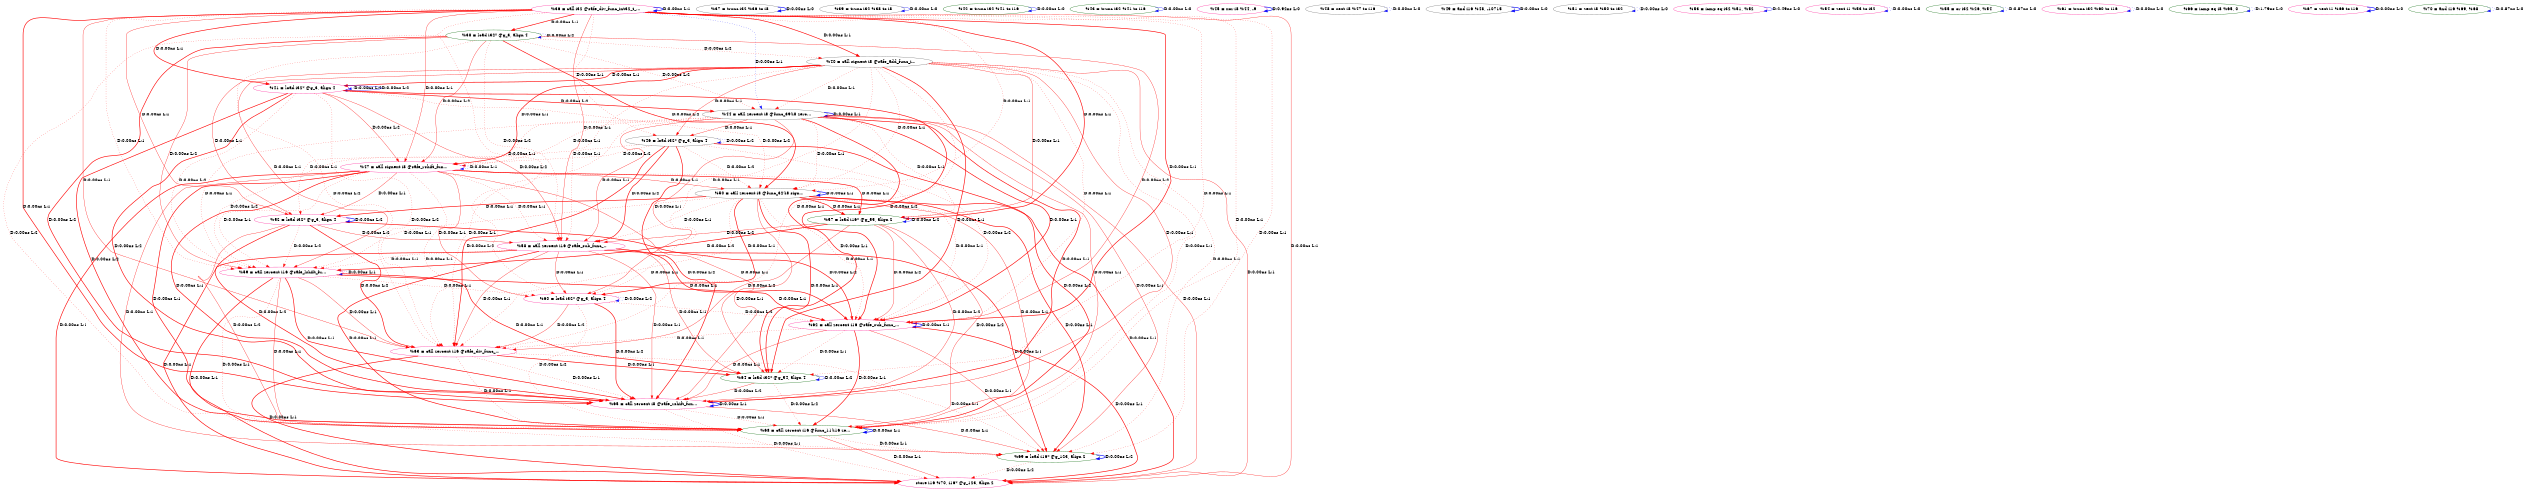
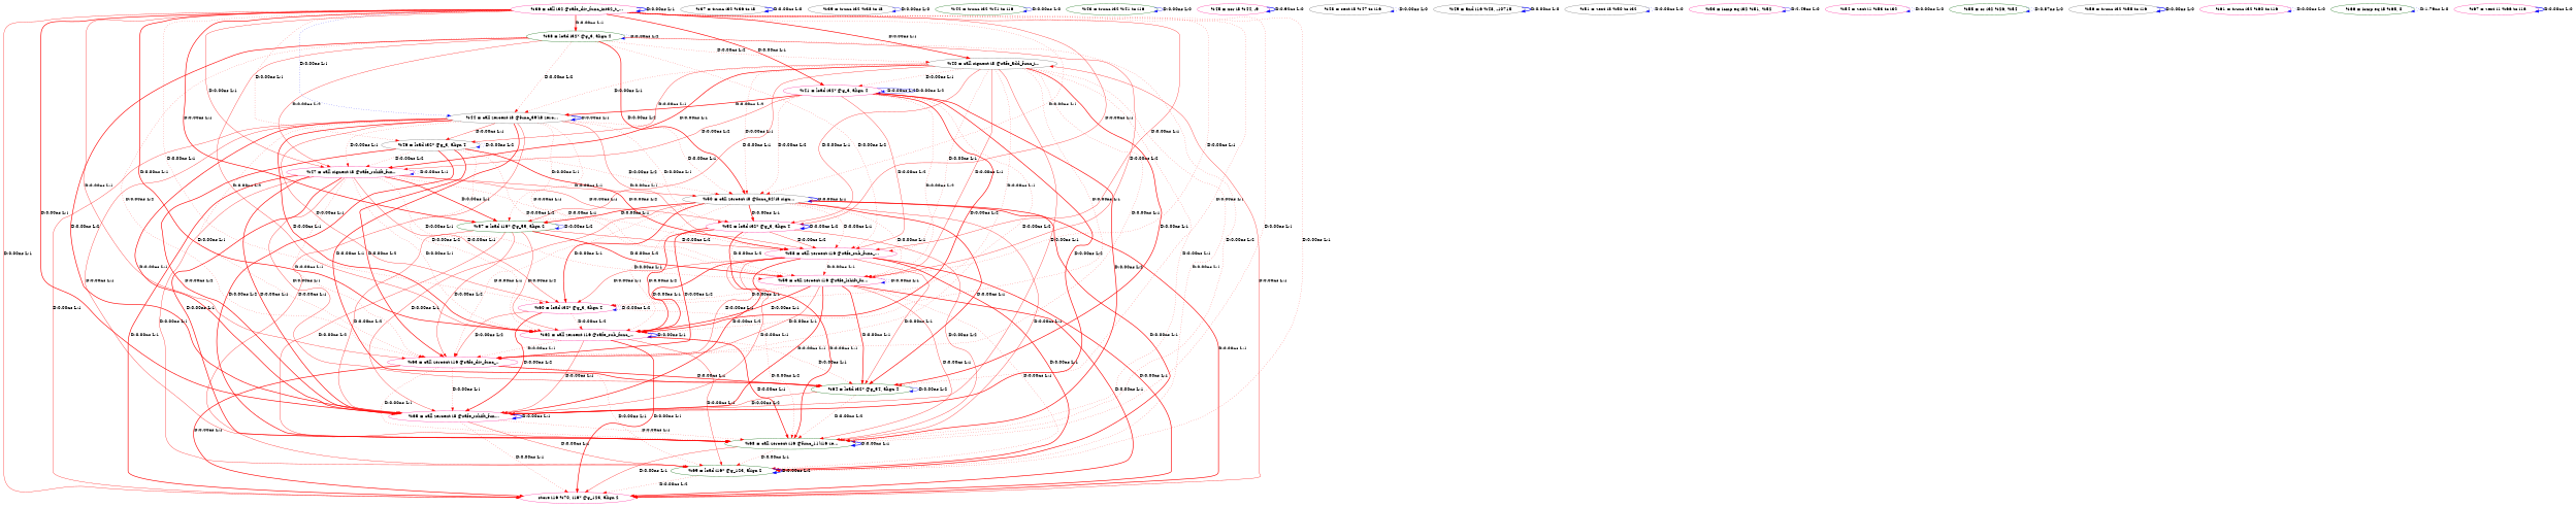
  digraph {
    node [color=deeppink]
    edge [color=red style=dotted]
    n1 [label="  %36 = call i32 @safe_div_func_int32_t_..."]
    n2 [color=darkgreen label="  %38 = load i32* @g_3, align 4"]
    n3 [color=gray40 label="  %40 = call signext i8 @safe_add_func_i..."]
    n4 [label="  %41 = load i32* @g_3, align 4"]
    n5 [color=gray40 label="  %44 = call zeroext i8 @func_39(i8 zero..."]
    n6 [color=gray40 label="  %46 = load i32* @g_3, align 4"]
    n7 [label="  %47 = call signext i8 @safe_rshift_fun..."]
    n8 [color=gray40 label="  %50 = call zeroext i8 @func_32(i8 sign..."]
    n9 [label="  %52 = load i32* @g_3, align 4"]
    n10 [color=darkgreen label="  %57 = load i16* @g_55, align 2"]
    n11 [label="  %58 = call zeroext i16 @safe_sub_func_..."]
    n12 [label="  %59 = call zeroext i16 @safe_lshift_fu..."]
    n13 [label="  %60 = load i32* @g_3, align 4"]
    n14 [label="  %62 = call zeroext i16 @safe_sub_func_..."]
    n15 [label="  %63 = call zeroext i16 @safe_div_func_..."]
    n16 [color=darkgreen label="  %64 = load i32* @g_54, align 4"]
    n17 [label="  %65 = call zeroext i8 @safe_rshift_fun..."]
    n18 [color=darkgreen label="  %68 = call zeroext i16 @func_11(i16 ze..."]
    n19 [color=darkgreen label="  %69 = load i16* @g_123, align 2"]
    n20 [label="  store i16 %70, i16* @g_123, align 2"]
    n21 [color=gray40 label="  %37 = trunc i32 %36 to i8"]
    n22 [color=gray40 label="  %39 = trunc i32 %38 to i8"]
    n23 [color=darkgreen label="  %42 = trunc i32 %41 to i16"]
    n24 [color=darkgreen label="  %43 = trunc i32 %41 to i16"]
    n25 [label="  %45 = xor i8 %44, -9"]
    n26 [color=gray40 label="  %48 = sext i8 %47 to i16"]
    n27 [color=gray40 label="  %49 = and i16 %48, -10715"]
    n28 [color=gray40 label="  %51 = zext i8 %50 to i32"]
    n29 [label="  %53 = icmp eq i32 %51, %52"]
    n30 [label="  %54 = zext i1 %53 to i32"]
    n31 [color=darkgreen label="  %55 = or i32 %26, %54"]
+   n32 [color=gray40 label="  %56 = trunc i32 %55 to i16"]
    n33 [label="  %61 = trunc i32 %60 to i16"]
    n34 [color=darkgreen label="  %66 = icmp eq i8 %65, 0"]
    n35 [label="  %67 = zext i1 %66 to i16"]
-   n36 [color=darkgreen label="  %70 = and i16 %69, %68"]
    n1 -> n1 [color=blue label="D:0.00ns L:1" style=bold]
    n1 -> n2 [label="D:0.00ns L:1" style=bold]
    n1 -> n3 [label="D:0.00ns L:1" style=bold]
    n1 -> n4 [label="D:0.00ns L:1" style=bold]
    n1 -> n5 [color=blue label="D:0.00ns L:1"]
    n1 -> n6 [label="D:0.00ns L:1"]
    n1 -> n7 [label="D:0.00ns L:1" style=solid]
    n1 -> n8 [label="D:0.00ns L:1"]
    n1 -> n9 [label="D:0.00ns L:1" style=solid]
    n1 -> n10 [label="D:0.00ns L:1" style=bold]
    n1 -> n11 [label="D:0.00ns L:1" style=solid]
    n1 -> n12 [label="D:0.00ns L:1"]
    n1 -> n13 [label="D:0.00ns L:1"]
    n1 -> n14 [label="D:0.00ns L:1" style=bold]
    n1 -> n15 [label="D:0.00ns L:1" style=solid]
    n1 -> n16 [label="D:0.00ns L:1"]
    n1 -> n17 [label="D:0.00ns L:1" style=bold]
    n1 -> n18 [label="D:0.00ns L:1"]
    n1 -> n19 [label="D:0.00ns L:1"]
    n1 -> n20 [label="D:0.00ns L:1" style=solid]
    n2 -> n2 [color=blue label="D:0.00ns L:2"]
    n2 -> n3 [label="D:0.00ns L:2"]
    n2 -> n5 [label="D:0.00ns L:2"]
    n2 -> n7 [label="D:0.00ns L:2" style=solid]
    n2 -> n8 [label="D:0.00ns L:2" style=bold]
    n2 -> n11 [label="D:0.00ns L:2"]
    n2 -> n12 [label="D:0.00ns L:2" style=solid]
    n2 -> n14 [label="D:0.00ns L:2" style=solid]
    n2 -> n15 [label="D:0.00ns L:2"]
    n2 -> n17 [label="D:0.00ns L:2" style=bold]
    n2 -> n18 [label="D:0.00ns L:2"]
-   n3 -> n4 [label="D:0.00ns L:1" style=bold]
+   n3 -> n4 [label="D:0.00ns L:1"]
    n3 -> n5 [label="D:0.00ns L:1"]
    n3 -> n6 [label="D:0.00ns L:1" style=solid]
    n3 -> n7 [label="D:0.00ns L:1" style=bold]
    n3 -> n8 [label="D:0.00ns L:1"]
    n3 -> n9 [label="D:0.00ns L:1" style=solid]
    n3 -> n10 [label="D:0.00ns L:1" style=solid]
    n3 -> n11 [label="D:0.00ns L:1"]
    n3 -> n12 [label="D:0.00ns L:1" style=solid]
    n3 -> n13 [label="D:0.00ns L:1"]
    n3 -> n14 [label="D:0.00ns L:1"]
    n3 -> n15 [label="D:0.00ns L:1"]
    n3 -> n16 [label="D:0.00ns L:1" style=bold]
    n3 -> n17 [label="D:0.00ns L:1" style=solid]
    n3 -> n18 [label="D:0.00ns L:1"]
    n3 -> n19 [label="D:0.00ns L:1"]
-   n3 -> n20 [label="D:0.00ns L:1" style=solid]
+   n20 -> n3 [label="D:0.00ns L:1" style=solid]
    n4 -> n4 [color=blue label="D:0.00ns L:2"]
    n4 -> n4 [color=blue label="D:0.00ns L:2" style=solid]
    n4 -> n5 [label="D:0.00ns L:2" style=bold]
    n4 -> n7 [label="D:0.00ns L:2" style=solid]
    n4 -> n8 [label="D:0.00ns L:2"]
    n4 -> n11 [label="D:0.00ns L:2" style=solid]
    n4 -> n12 [label="D:0.00ns L:2"]
    n4 -> n14 [label="D:0.00ns L:2" style=bold]
    n4 -> n15 [label="D:0.00ns L:2"]
    n4 -> n17 [label="D:0.00ns L:2" style=bold]
    n4 -> n18 [label="D:0.00ns L:2" style=bold]
    n5 -> n5 [color=blue label="D:0.00ns L:1" style=bold]
    n5 -> n6 [label="D:0.00ns L:1" style=solid]
    n5 -> n7 [label="D:0.00ns L:1"]
    n5 -> n8 [label="D:0.00ns L:1"]
    n5 -> n9 [label="D:0.00ns L:1"]
    n5 -> n10 [label="D:0.00ns L:1"]
    n5 -> n11 [label="D:0.00ns L:1" style=solid]
    n5 -> n12 [label="D:0.00ns L:1"]
    n5 -> n13 [label="D:0.00ns L:1" style=solid]
    n5 -> n14 [label="D:0.00ns L:1" style=bold]
    n5 -> n15 [label="D:0.00ns L:1"]
    n5 -> n16 [label="D:0.00ns L:1" style=bold]
    n5 -> n17 [label="D:0.00ns L:1" style=bold]
    n5 -> n18 [label="D:0.00ns L:1" style=solid]
    n5 -> n19 [label="D:0.00ns L:1" style=solid]
    n5 -> n20 [label="D:0.00ns L:1" style=solid]
    n6 -> n6 [color=blue label="D:0.00ns L:2"]
    n6 -> n7 [label="D:0.00ns L:2"]
    n6 -> n8 [label="D:0.00ns L:2"]
    n6 -> n11 [label="D:0.00ns L:2" style=bold]
    n6 -> n12 [label="D:0.00ns L:2"]
    n6 -> n14 [label="D:0.00ns L:2"]
    n6 -> n15 [label="D:0.00ns L:2" style=bold]
    n6 -> n17 [label="D:0.00ns L:2" style=bold]
    n6 -> n18 [label="D:0.00ns L:2" style=bold]
    n7 -> n7 [color=blue label="D:0.00ns L:1"]
    n7 -> n8 [label="D:0.00ns L:1" style=solid]
    n7 -> n9 [label="D:0.00ns L:1" style=solid]
    n7 -> n10 [label="D:0.00ns L:1" style=bold]
    n7 -> n11 [label="D:0.00ns L:1"]
    n7 -> n12 [label="D:0.00ns L:1"]
    n7 -> n13 [label="D:0.00ns L:1" style=solid]
    n7 -> n14 [label="D:0.00ns L:1"]
    n7 -> n15 [label="D:0.00ns L:1"]
    n7 -> n16 [label="D:0.00ns L:1" style=solid]
    n7 -> n17 [label="D:0.00ns L:1" style=bold]
    n7 -> n18 [label="D:0.00ns L:1" style=bold]
    n7 -> n19 [label="D:0.00ns L:1" style=solid]
    n7 -> n20 [label="D:0.00ns L:1" style=bold]
    n8 -> n8 [color=blue label="D:0.00ns L:1" style=bold]
    n8 -> n9 [label="D:0.00ns L:1" style=bold]
    n8 -> n10 [label="D:0.00ns L:1" style=bold]
    n8 -> n11 [label="D:0.00ns L:1"]
    n8 -> n12 [label="D:0.00ns L:1"]
    n8 -> n13 [label="D:0.00ns L:1" style=bold]
    n8 -> n14 [label="D:0.00ns L:1"]
    n8 -> n15 [label="D:0.00ns L:1"]
    n8 -> n16 [label="D:0.00ns L:1" style=bold]
    n8 -> n17 [label="D:0.00ns L:1" style=solid]
    n8 -> n18 [label="D:0.00ns L:1" style=solid]
    n8 -> n19 [label="D:0.00ns L:1" style=bold]
    n8 -> n20 [label="D:0.00ns L:1" style=bold]
    n9 -> n9 [color=blue label="D:0.00ns L:2" style=bold]
    n9 -> n11 [label="D:0.00ns L:2" style=solid]
    n9 -> n12 [label="D:0.00ns L:2"]
    n9 -> n14 [label="D:0.00ns L:2" style=bold]
    n9 -> n15 [label="D:0.00ns L:2" style=bold]
    n9 -> n17 [label="D:0.00ns L:2" style=bold]
    n9 -> n18 [label="D:0.00ns L:2" style=solid]
    n10 -> n10 [color=blue label="D:0.00ns L:2" style=solid]
    n10 -> n11 [label="D:0.00ns L:2" style=solid]
    n10 -> n12 [label="D:0.00ns L:2" style=bold]
    n10 -> n14 [label="D:0.00ns L:2" style=solid]
    n10 -> n15 [label="D:0.00ns L:2" style=solid]
    n10 -> n17 [label="D:0.00ns L:2" style=solid]
    n10 -> n18 [label="D:0.00ns L:2" style=solid]
    n11 -> n12 [label="D:0.00ns L:1"]
    n11 -> n13 [label="D:0.00ns L:1" style=solid]
    n11 -> n14 [label="D:0.00ns L:1" style=bold]
    n11 -> n15 [label="D:0.00ns L:1" style=solid]
    n11 -> n16 [label="D:0.00ns L:1" style=solid]
    n11 -> n17 [label="D:0.00ns L:1" style=solid]
    n11 -> n18 [label="D:0.00ns L:1" style=bold]
    n11 -> n19 [label="D:0.00ns L:1" style=bold]
    n11 -> n20 [label="D:0.00ns L:1" style=bold]
    n12 -> n12 [color=blue label="D:0.00ns L:1"]
    n12 -> n13 [label="D:0.00ns L:1"]
    n12 -> n14 [label="D:0.00ns L:1" style=bold]
    n12 -> n15 [label="D:0.00ns L:1" style=solid]
    n12 -> n16 [label="D:0.00ns L:1" style=bold]
    n12 -> n17 [label="D:0.00ns L:1" style=bold]
    n12 -> n18 [label="D:0.00ns L:1" style=solid]
    n12 -> n19 [label="D:0.00ns L:1"]
    n12 -> n20 [label="D:0.00ns L:1" style=bold]
    n13 -> n13 [color=blue label="D:0.00ns L:2"]
    n13 -> n14 [label="D:0.00ns L:2"]
    n13 -> n15 [label="D:0.00ns L:2" style=solid]
    n13 -> n17 [label="D:0.00ns L:2" style=bold]
    n13 -> n18 [label="D:0.00ns L:2"]
    n14 -> n14 [color=blue label="D:0.00ns L:1" style=bold]
    n14 -> n15 [label="D:0.00ns L:1"]
    n14 -> n16 [label="D:0.00ns L:1"]
    n14 -> n17 [label="D:0.00ns L:1" style=solid]
    n14 -> n18 [label="D:0.00ns L:1" style=bold]
    n14 -> n19 [label="D:0.00ns L:1" style=solid]
    n14 -> n20 [label="D:0.00ns L:1" style=bold]
    n15 -> n16 [label="D:0.00ns L:1" style=bold]
    n15 -> n17 [label="D:0.00ns L:1"]
    n15 -> n18 [label="D:0.00ns L:1"]
    n15 -> n19 [label="D:0.00ns L:1"]
    n15 -> n20 [label="D:0.00ns L:1" style=bold]
    n16 -> n16 [color=blue label="D:0.00ns L:2" style=solid]
    n16 -> n17 [label="D:0.00ns L:2" style=solid]
    n16 -> n18 [label="D:0.00ns L:2"]
    n17 -> n17 [color=blue label="D:0.00ns L:1" style=bold]
    n17 -> n18 [label="D:0.00ns L:1"]
    n17 -> n19 [label="D:0.00ns L:1" style=solid]
    n17 -> n20 [label="D:0.00ns L:1"]
    n18 -> n18 [color=blue label="D:0.00ns L:1" style=bold]
    n18 -> n19 [label="D:0.00ns L:1"]
    n18 -> n20 [label="D:0.00ns L:1" style=solid]
    n19 -> n19 [color=blue label="D:0.00ns L:2" style=bold]
    n19 -> n20 [label="D:0.00ns L:2"]
    n21 -> n21 [color=blue label="D:0.00ns L:0" style=bold]
    n22 -> n22 [color=blue label="D:0.00ns L:0" style=solid]
    n23 -> n23 [color=blue label="D:0.00ns L:0" style=solid]
    n24 -> n24 [color=blue label="D:0.00ns L:0" style=solid]
    n25 -> n25 [color=blue label="D:0.92ns L:0" style=bold]
    n26 -> n26 [color=blue label="D:0.00ns L:0"]
    n27 -> n27 [color=blue label="D:0.00ns L:0" style=bold]
    n28 -> n28 [color=blue label="D:0.00ns L:0"]
    n29 -> n29 [color=blue label="D:2.49ns L:0" style=solid]
    n30 -> n30 [color=blue label="D:0.00ns L:0"]
    n31 -> n31 [color=blue label="D:0.87ns L:0"]
+   n32 -> n32 [color=blue label="D:0.00ns L:0" style=bold]
    n33 -> n33 [color=blue label="D:0.00ns L:0"]
    n34 -> n34 [color=blue label="D:1.79ns L:0"]
    n35 -> n35 [color=blue label="D:0.00ns L:0" style=bold]
-   n36 -> n36 [color=blue label="D:0.87ns L:0"]
  }
